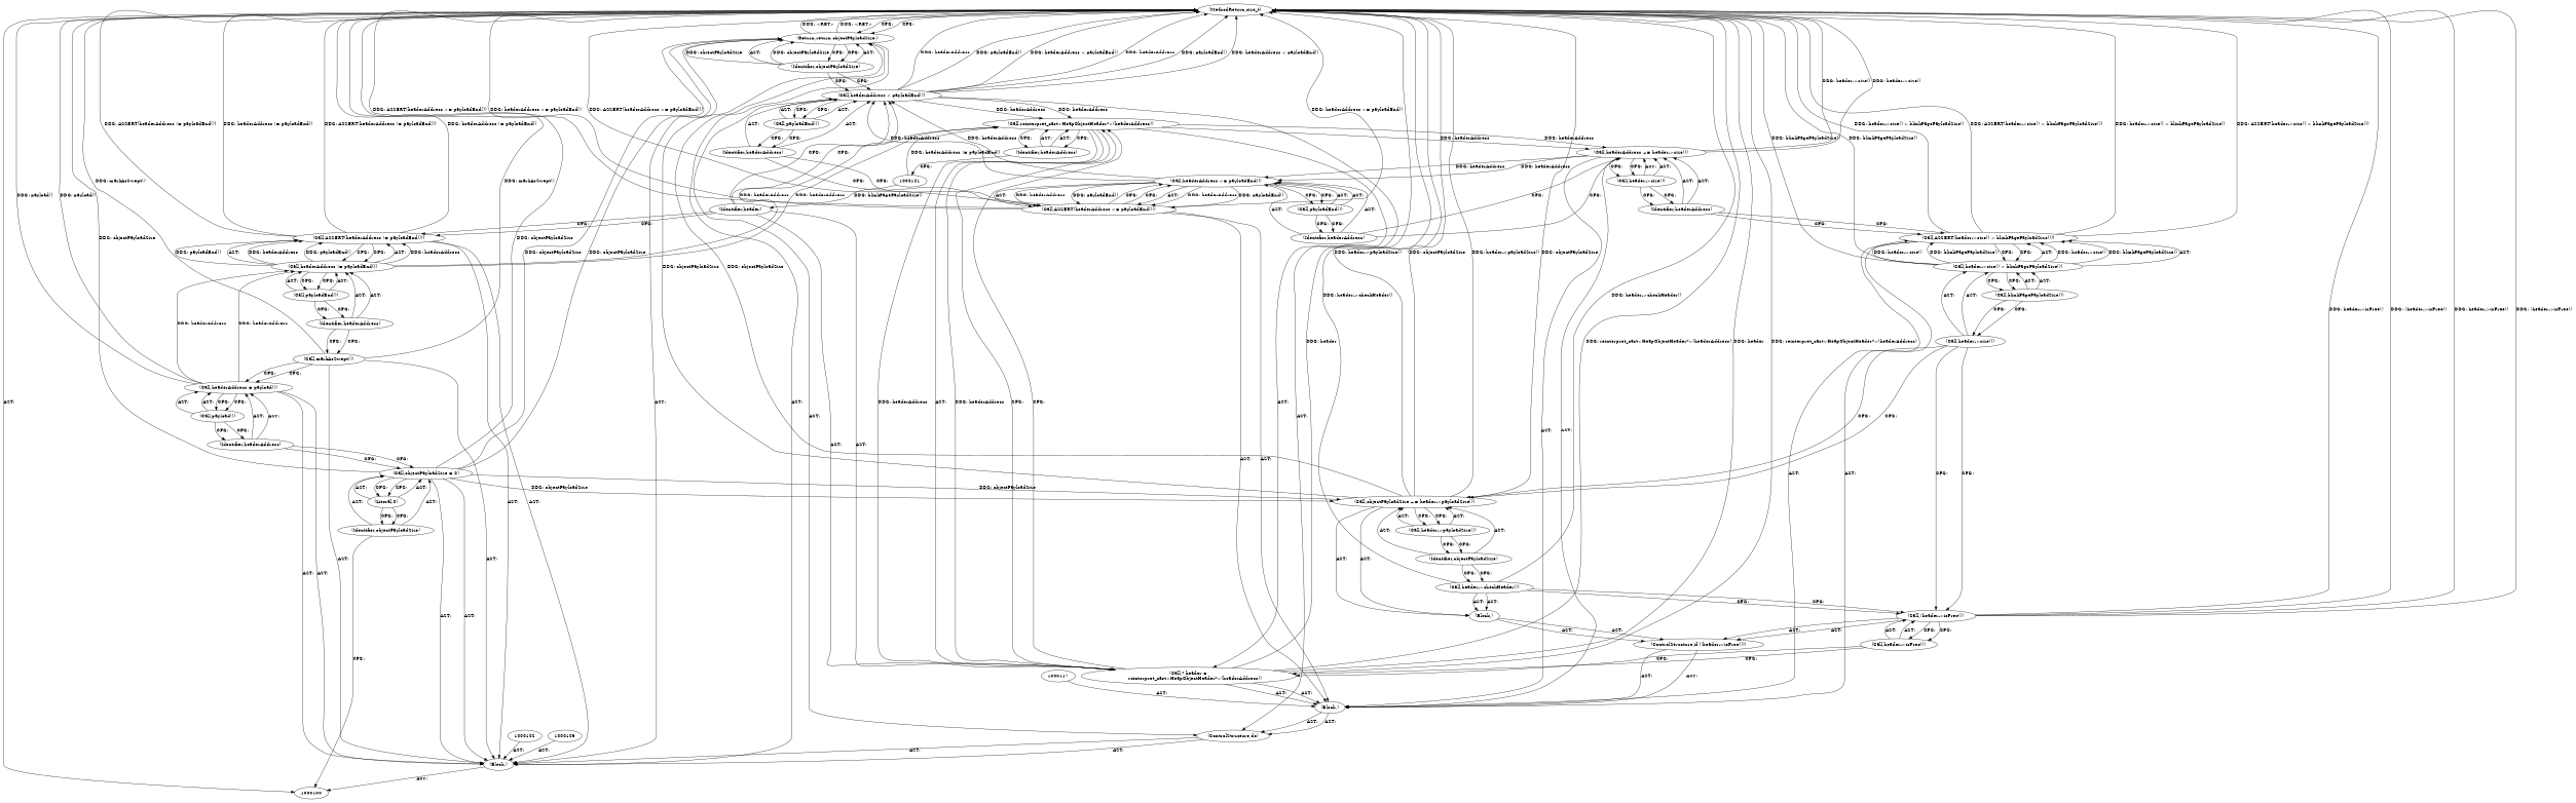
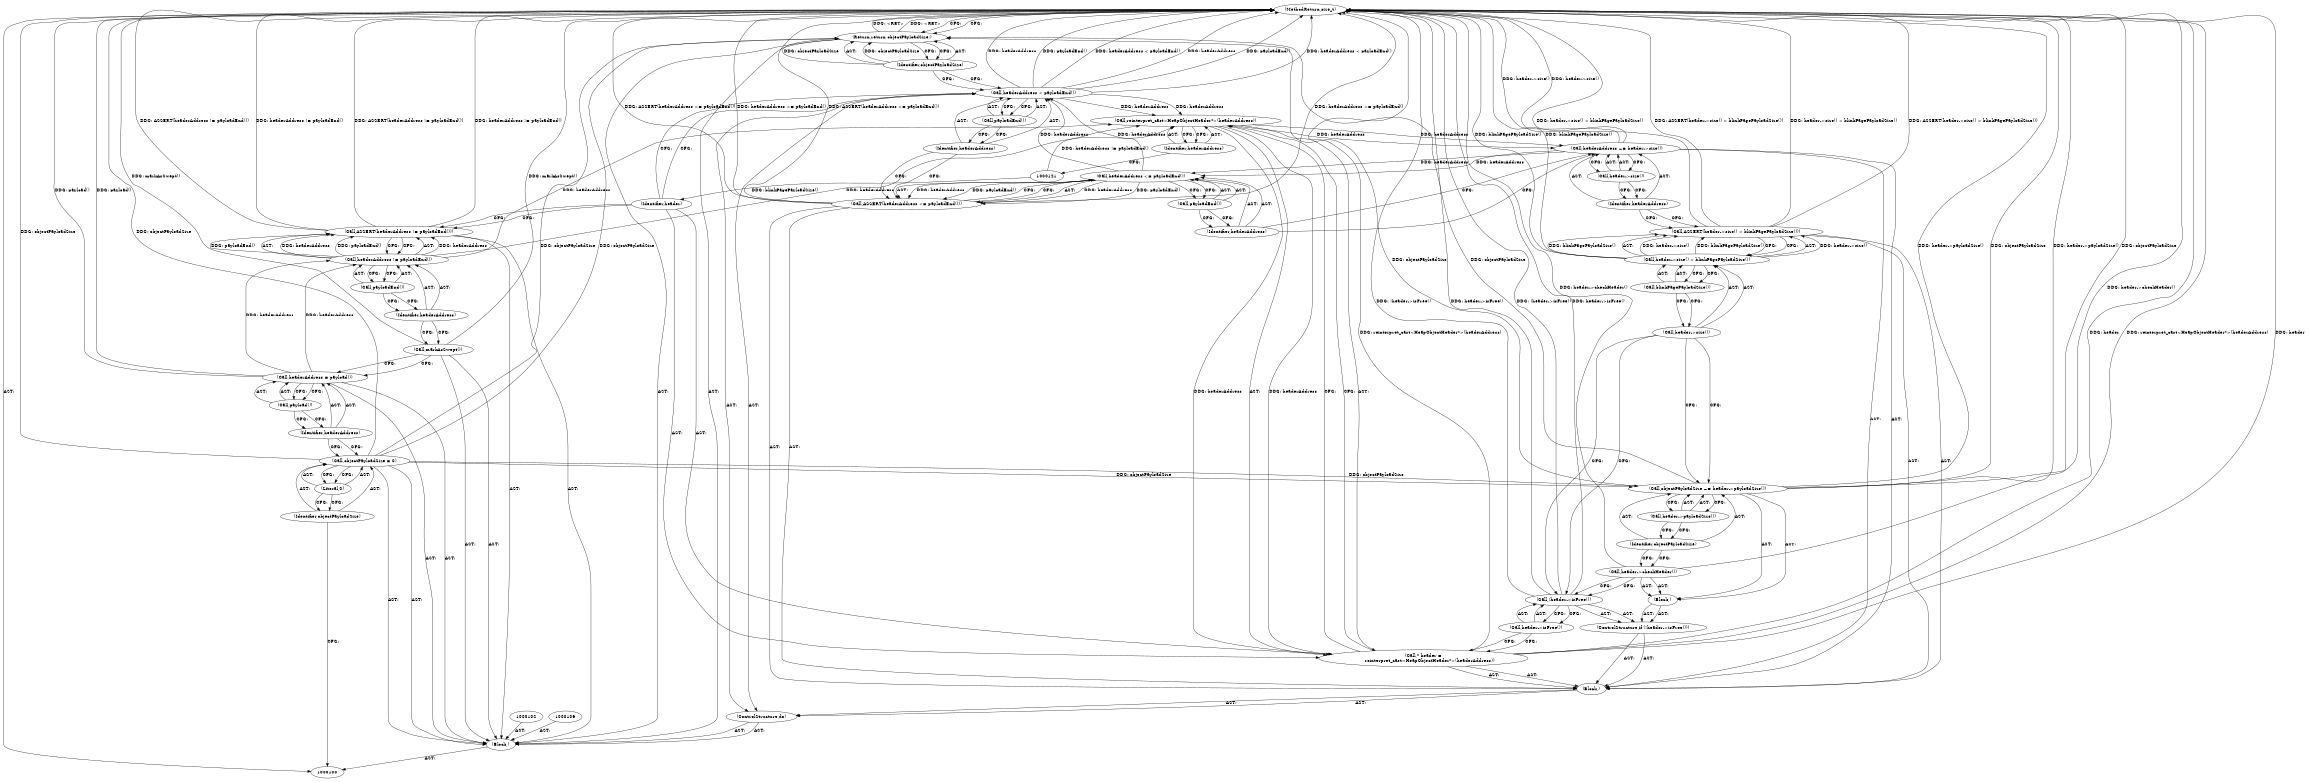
  digraph {
    n1 [label="(MethodReturn,size_t)"]
    n2 [label="(Return,return objectPayloadSize;)"]
    1000100
    n4 [label="(Block,)"]
    n5 [label="(Identifier,objectPayloadSize)"]
    n6 [label="(Call,header->checkHeader())"]
    n7 [label="(Block,)"]
    n8 [label="(Call,!header->isFree())"]
    n9 [label="(ControlStructure,if (!header->isFree()))"]
    n10 [label="(Call,header->isFree())"]
    n11 [label="(Call,header->payloadSize())"]
    n12 [label="(Call,objectPayloadSize += header->payloadSize())"]
    n13 [label="(Identifier,objectPayloadSize)"]
    n14 [label="(Call,header->size() < blinkPagePayloadSize())"]
    n15 [label="(Call,blinkPagePayloadSize())"]
    n16 [label="(Call,ASSERT(header->size() < blinkPagePayloadSize()))"]
    n17 [label="(Call,header->size())"]
    n18 [label="(Block,)"]
    n19 [label="(ControlStructure,do)"]
    n20 [label="(Call,header->size())"]
    n21 [label="(Call,headerAddress += header->size())"]
    n22 [label="(Identifier,headerAddress)"]
    n23 [label="(Call,headerAddress <= payloadEnd())"]
    n24 [label="(Call,payloadEnd())"]
    n25 [label="(Call,ASSERT(headerAddress <= payloadEnd()))"]
    n26 [label="(Call,headerAddress < payloadEnd())"]
    n27 [label="(Identifier,headerAddress)"]
    n28 [label="(Call,payloadEnd())"]
    n29 [label="(Call,reinterpret_cast<HeapObjectHeader*>(headerAddress))"]
    n30 [label="(Identifier,headerAddress)"]
    n31 [label="(Call,* header =\n         reinterpret_cast<HeapObjectHeader*>(headerAddress))"]
    n32 [label="(Identifier,headerAddress)"]
    n33 [label="(Literal,0)"]
    n34 [label="(Call,objectPayloadSize = 0)"]
    n35 [label="(Identifier,objectPayloadSize)"]
    n36 [label="(Call,headerAddress = payload())"]
    n37 [label="(Call,payload())"]
    n38 [label="(Call,headerAddress != payloadEnd())"]
    n39 [label="(Identifier,headerAddress)"]
    n40 [label="(Call,ASSERT(headerAddress != payloadEnd()))"]
    n41 [label="(Call,payloadEnd())"]
    n42 [label="(Call,markAsSwept())"]
    n43 [label="(Identifier,headerAddress)"]
    n44 [label="(Identifier,header)"]
    1000121
    1000102
    1000106
-   1000117
    n1 -> n2 [label="CFG: "]
    n1 -> n2 [label="CFG: "]
    n1 -> 1000100 [label="AST: "]
    n2 -> n1 [label="DDG: <RET>"]
    n2 -> n1 [label="DDG: <RET>"]
    n2 -> n4 [label="AST: "]
    n2 -> n4 [label="AST: "]
    n2 -> n5 [label="CFG: "]
    n2 -> n5 [label="CFG: "]
    n4 -> 1000100 [label="AST: "]
    n5 -> n2 [label="AST: "]
    n5 -> n2 [label="DDG: objectPayloadSize"]
    n5 -> n2 [label="AST: "]
    n5 -> n2 [label="DDG: objectPayloadSize"]
    n5 -> n26 [label="CFG: "]
    n5 -> n26 [label="CFG: "]
    n6 -> n1 [label="DDG: header->checkHeader()"]
    n6 -> n1 [label="DDG: header->checkHeader()"]
    n6 -> n7 [label="AST: "]
    n6 -> n7 [label="AST: "]
    n6 -> n8 [label="CFG: "]
    n6 -> n8 [label="CFG: "]
    n7 -> n9 [label="AST: "]
    n7 -> n9 [label="AST: "]
    n8 -> n1 [label="DDG: header->isFree()"]
    n8 -> n1 [label="DDG: !header->isFree()"]
    n8 -> n1 [label="DDG: header->isFree()"]
    n8 -> n1 [label="DDG: !header->isFree()"]
    n8 -> n9 [label="AST: "]
    n8 -> n9 [label="AST: "]
    n8 -> n10 [label="CFG: "]
    n8 -> n10 [label="CFG: "]
    n9 -> n18 [label="AST: "]
    n9 -> n18 [label="AST: "]
    n10 -> n8 [label="AST: "]
    n10 -> n8 [label="AST: "]
    n10 -> n31 [label="CFG: "]
    n10 -> n31 [label="CFG: "]
    n11 -> n12 [label="AST: "]
    n11 -> n12 [label="AST: "]
    n11 -> n13 [label="CFG: "]
    n11 -> n13 [label="CFG: "]
    n12 -> n1 [label="DDG: header->payloadSize()"]
    n12 -> n1 [label="DDG: objectPayloadSize"]
    n12 -> n1 [label="DDG: header->payloadSize()"]
    n12 -> n1 [label="DDG: objectPayloadSize"]
    n12 -> n2 [label="DDG: objectPayloadSize"]
    n12 -> n2 [label="DDG: objectPayloadSize"]
    n12 -> n7 [label="AST: "]
    n12 -> n7 [label="AST: "]
    n12 -> n11 [label="CFG: "]
    n12 -> n11 [label="CFG: "]
    n13 -> n6 [label="CFG: "]
    n13 -> n6 [label="CFG: "]
    n13 -> n12 [label="AST: "]
    n13 -> n12 [label="AST: "]
    n14 -> n1 [label="DDG: blinkPagePayloadSize()"]
    n14 -> n1 [label="DDG: blinkPagePayloadSize()"]
    n14 -> n15 [label="CFG: "]
    n14 -> n15 [label="CFG: "]
    n14 -> n16 [label="AST: "]
    n14 -> n16 [label="DDG: header->size()"]
    n14 -> n16 [label="DDG: blinkPagePayloadSize()"]
    n14 -> n16 [label="AST: "]
    n14 -> n16 [label="DDG: header->size()"]
    n14 -> n16 [label="DDG: blinkPagePayloadSize()"]
    n15 -> n14 [label="AST: "]
    n15 -> n14 [label="AST: "]
    n15 -> n17 [label="CFG: "]
    n15 -> n17 [label="CFG: "]
    n16 -> n1 [label="DDG: header->size() < blinkPagePayloadSize()"]
    n16 -> n1 [label="DDG: ASSERT(header->size() < blinkPagePayloadSize())"]
    n16 -> n1 [label="DDG: header->size() < blinkPagePayloadSize()"]
    n16 -> n1 [label="DDG: ASSERT(header->size() < blinkPagePayloadSize())"]
    n16 -> n14 [label="CFG: "]
    n16 -> n14 [label="CFG: "]
    n16 -> n18 [label="AST: "]
    n16 -> n18 [label="AST: "]
    n17 -> n8 [label="CFG: "]
    n17 -> n8 [label="CFG: "]
    n17 -> n12 [label="CFG: "]
    n17 -> n12 [label="CFG: "]
    n17 -> n14 [label="AST: "]
    n17 -> n14 [label="AST: "]
    n18 -> n19 [label="AST: "]
    n18 -> n19 [label="AST: "]
    n19 -> n4 [label="AST: "]
    n19 -> n4 [label="AST: "]
    n20 -> n21 [label="AST: "]
    n20 -> n21 [label="AST: "]
    n20 -> n22 [label="CFG: "]
    n20 -> n22 [label="CFG: "]
    n21 -> n1 [label="DDG: header->size()"]
    n21 -> n1 [label="DDG: header->size()"]
    n21 -> n18 [label="AST: "]
    n21 -> n18 [label="AST: "]
    n21 -> n20 [label="CFG: "]
    n21 -> n20 [label="CFG: "]
    n21 -> n23 [label="DDG: headerAddress"]
    n21 -> n23 [label="DDG: headerAddress"]
    n22 -> n16 [label="CFG: "]
    n22 -> n16 [label="CFG: "]
    n22 -> n21 [label="AST: "]
    n22 -> n21 [label="AST: "]
    n23 -> n24 [label="CFG: "]
    n23 -> n24 [label="CFG: "]
    n23 -> n25 [label="AST: "]
    n23 -> n25 [label="DDG: headerAddress"]
    n23 -> n25 [label="DDG: payloadEnd()"]
    n23 -> n25 [label="AST: "]
    n23 -> n25 [label="DDG: headerAddress"]
    n23 -> n25 [label="DDG: payloadEnd()"]
    n23 -> n26 [label="DDG: headerAddress"]
    n23 -> n26 [label="DDG: headerAddress"]
    n24 -> n23 [label="AST: "]
    n24 -> n23 [label="AST: "]
    n24 -> n27 [label="CFG: "]
    n24 -> n27 [label="CFG: "]
    n25 -> n1 [label="DDG: headerAddress <= payloadEnd()"]
    n25 -> n1 [label="DDG: ASSERT(headerAddress <= payloadEnd())"]
    n25 -> n1 [label="DDG: headerAddress <= payloadEnd()"]
    n25 -> n1 [label="DDG: ASSERT(headerAddress <= payloadEnd())"]
    n25 -> n18 [label="AST: "]
    n25 -> n18 [label="AST: "]
    n25 -> n23 [label="CFG: "]
    n25 -> n23 [label="CFG: "]
    n26 -> n1 [label="DDG: headerAddress < payloadEnd()"]
    n26 -> n1 [label="DDG: headerAddress"]
    n26 -> n1 [label="DDG: payloadEnd()"]
    n26 -> n1 [label="DDG: headerAddress < payloadEnd()"]
    n26 -> n1 [label="DDG: headerAddress"]
    n26 -> n1 [label="DDG: payloadEnd()"]
    n26 -> n19 [label="AST: "]
    n26 -> n19 [label="AST: "]
    n26 -> n28 [label="CFG: "]
    n26 -> n28 [label="CFG: "]
    n26 -> n29 [label="DDG: headerAddress"]
    n26 -> n29 [label="DDG: headerAddress"]
    n27 -> n21 [label="CFG: "]
    n27 -> n21 [label="CFG: "]
    n27 -> n23 [label="AST: "]
    n27 -> n23 [label="AST: "]
    n28 -> n26 [label="AST: "]
    n28 -> n26 [label="AST: "]
    n28 -> n30 [label="CFG: "]
    n28 -> n30 [label="CFG: "]
    n29 -> n21 [label="DDG: headerAddress"]
    n29 -> n21 [label="DDG: headerAddress"]
    n29 -> n31 [label="AST: "]
    n29 -> n31 [label="DDG: headerAddress"]
    n29 -> n31 [label="AST: "]
    n29 -> n31 [label="DDG: headerAddress"]
    n29 -> n32 [label="CFG: "]
    n29 -> n32 [label="CFG: "]
    n30 -> n25 [label="CFG: "]
    n30 -> n25 [label="CFG: "]
    n30 -> n26 [label="AST: "]
    n30 -> n26 [label="AST: "]
    n31 -> n1 [label="DDG: header"]
    n31 -> n1 [label="DDG: reinterpret_cast<HeapObjectHeader*>(headerAddress)"]
    n31 -> n1 [label="DDG: header"]
    n31 -> n1 [label="DDG: reinterpret_cast<HeapObjectHeader*>(headerAddress)"]
    n31 -> n18 [label="AST: "]
    n31 -> n18 [label="AST: "]
    n31 -> n29 [label="CFG: "]
    n31 -> n29 [label="CFG: "]
    n32 -> n29 [label="AST: "]
    n32 -> n29 [label="AST: "]
    n32 -> 1000121 [label="CFG: "]
    n33 -> n34 [label="AST: "]
    n33 -> n34 [label="AST: "]
    n33 -> n35 [label="CFG: "]
    n33 -> n35 [label="CFG: "]
    n34 -> n1 [label="DDG: objectPayloadSize"]
    n34 -> n1 [label="DDG: objectPayloadSize"]
    n34 -> n2 [label="DDG: objectPayloadSize"]
    n34 -> n2 [label="DDG: objectPayloadSize"]
    n34 -> n4 [label="AST: "]
    n34 -> n4 [label="AST: "]
    n34 -> n12 [label="DDG: objectPayloadSize"]
    n34 -> n12 [label="DDG: objectPayloadSize"]
    n34 -> n33 [label="CFG: "]
    n34 -> n33 [label="CFG: "]
    n35 -> 1000100 [label="CFG: "]
    n35 -> n34 [label="AST: "]
    n35 -> n34 [label="AST: "]
    n36 -> n1 [label="DDG: payload()"]
    n36 -> n1 [label="DDG: payload()"]
    n36 -> n4 [label="AST: "]
    n36 -> n4 [label="AST: "]
    n36 -> n37 [label="CFG: "]
    n36 -> n37 [label="CFG: "]
    n36 -> n38 [label="DDG: headerAddress"]
    n36 -> n38 [label="DDG: headerAddress"]
    n37 -> n36 [label="AST: "]
    n37 -> n36 [label="AST: "]
    n37 -> n39 [label="CFG: "]
    n37 -> n39 [label="CFG: "]
    n38 -> n29 [label="DDG: headerAddress"]
    n38 -> n29 [label="DDG: headerAddress"]
    n38 -> n40 [label="AST: "]
    n38 -> n40 [label="DDG: headerAddress"]
    n38 -> n40 [label="DDG: payloadEnd()"]
    n38 -> n40 [label="AST: "]
    n38 -> n40 [label="DDG: headerAddress"]
    n38 -> n40 [label="DDG: payloadEnd()"]
    n38 -> n41 [label="CFG: "]
    n38 -> n41 [label="CFG: "]
    n39 -> n34 [label="CFG: "]
    n39 -> n34 [label="CFG: "]
    n39 -> n36 [label="AST: "]
    n39 -> n36 [label="AST: "]
    n40 -> n1 [label="DDG: headerAddress != payloadEnd()"]
    n40 -> n1 [label="DDG: ASSERT(headerAddress != payloadEnd())"]
    n40 -> n1 [label="DDG: headerAddress != payloadEnd()"]
    n40 -> n1 [label="DDG: ASSERT(headerAddress != payloadEnd())"]
    n40 -> n4 [label="AST: "]
    n40 -> n4 [label="AST: "]
    n40 -> n38 [label="CFG: "]
    n40 -> n38 [label="CFG: "]
    n41 -> n38 [label="AST: "]
    n41 -> n38 [label="AST: "]
    n41 -> n43 [label="CFG: "]
    n41 -> n43 [label="CFG: "]
    n42 -> n1 [label="DDG: markAsSwept()"]
    n42 -> n1 [label="DDG: markAsSwept()"]
    n42 -> n4 [label="AST: "]
    n42 -> n4 [label="AST: "]
    n42 -> n36 [label="CFG: "]
    n42 -> n36 [label="CFG: "]
    n43 -> n38 [label="AST: "]
    n43 -> n38 [label="AST: "]
    n43 -> n42 [label="CFG: "]
    n43 -> n42 [label="CFG: "]
    n44 -> n26 [label="CFG: "]
    n44 -> n26 [label="CFG: "]
    n44 -> n31 [label="AST: "]
    n44 -> n31 [label="AST: "]
    n44 -> n40 [label="CFG: "]
    n44 -> n40 [label="CFG: "]
    1000121 -> n29 [label="DDG: headerAddress != payloadEnd()"]
    1000121 -> n44 [label="DDG: blinkPagePayloadSize()"]
    1000102 -> n4 [label="AST: "]
    1000106 -> n4 [label="AST: "]
-   1000117 -> n18 [label="AST: "]
  }
